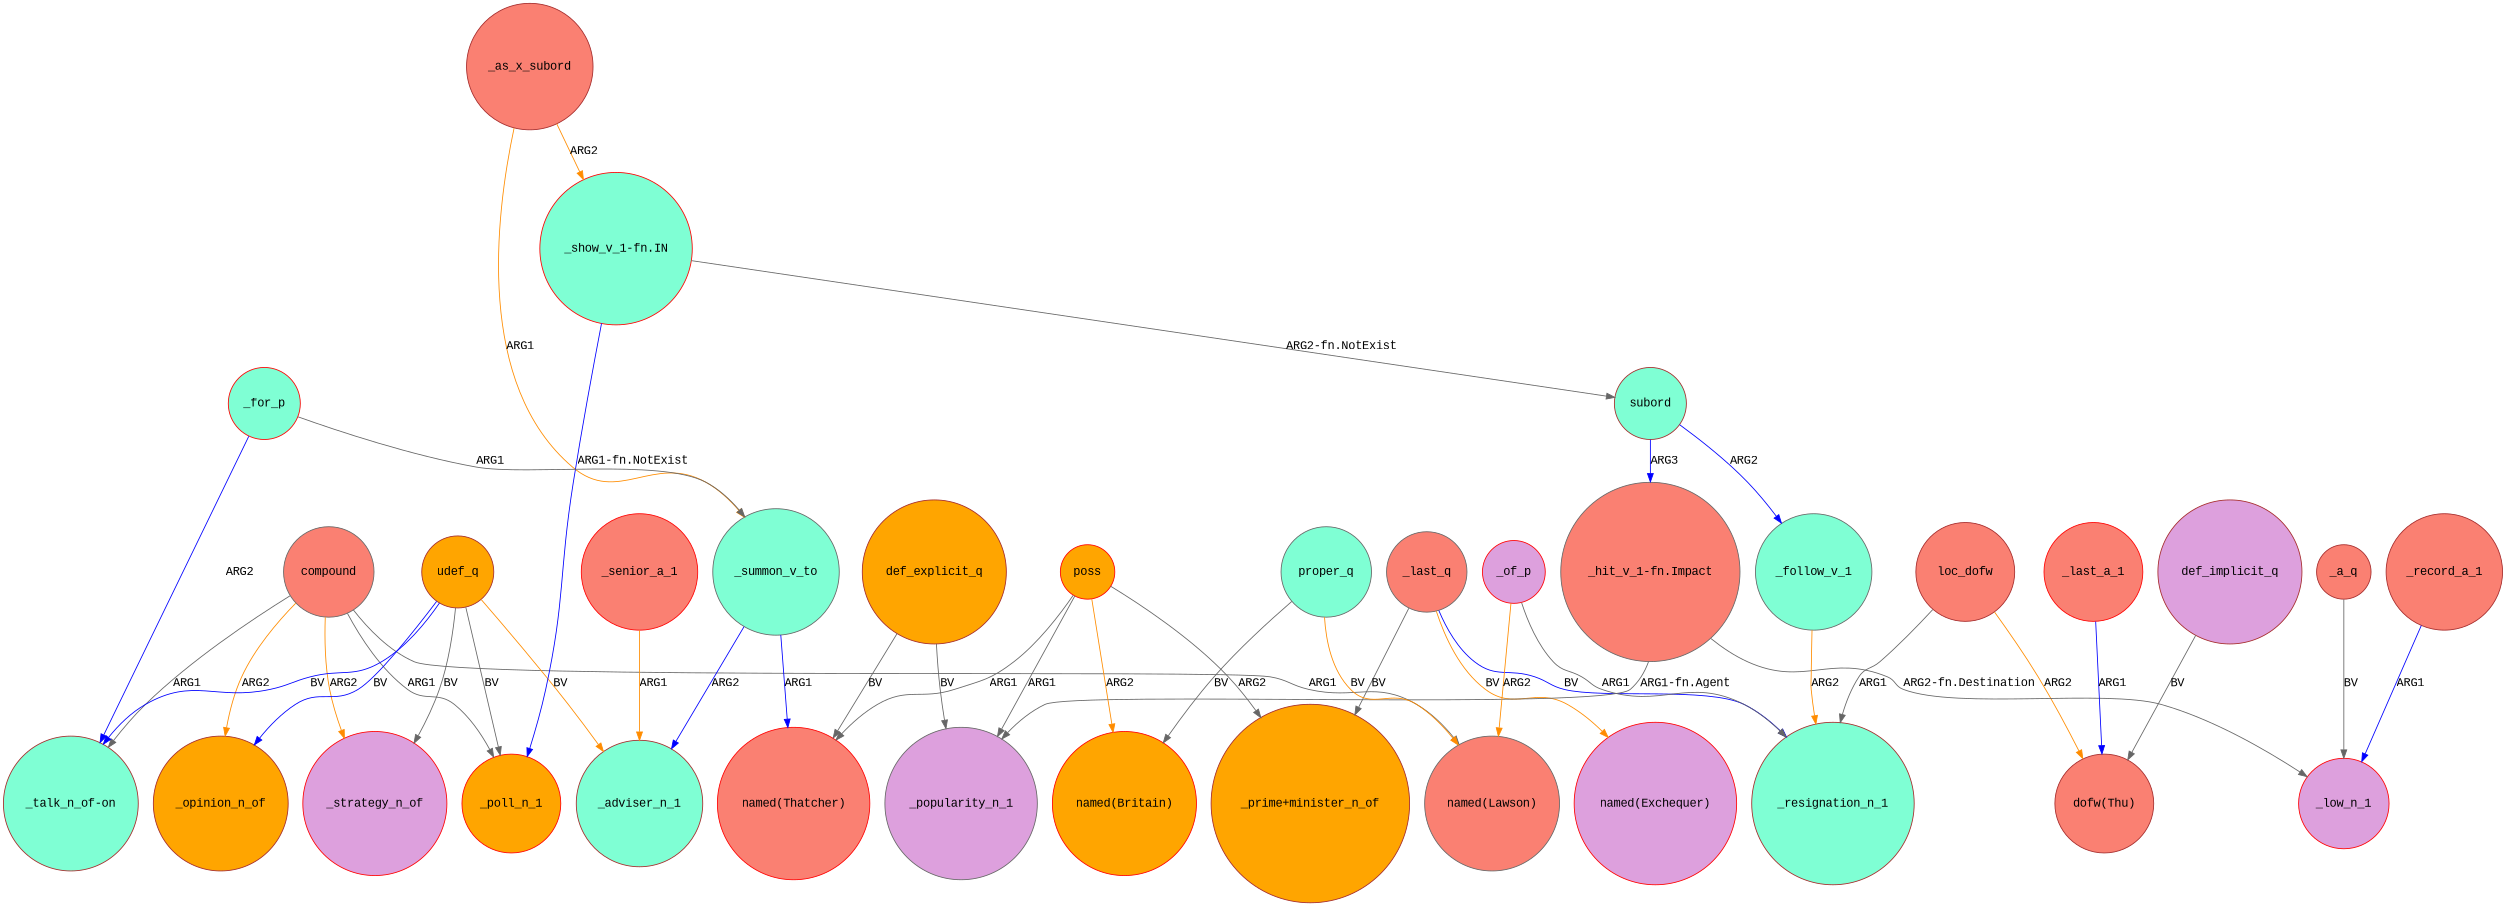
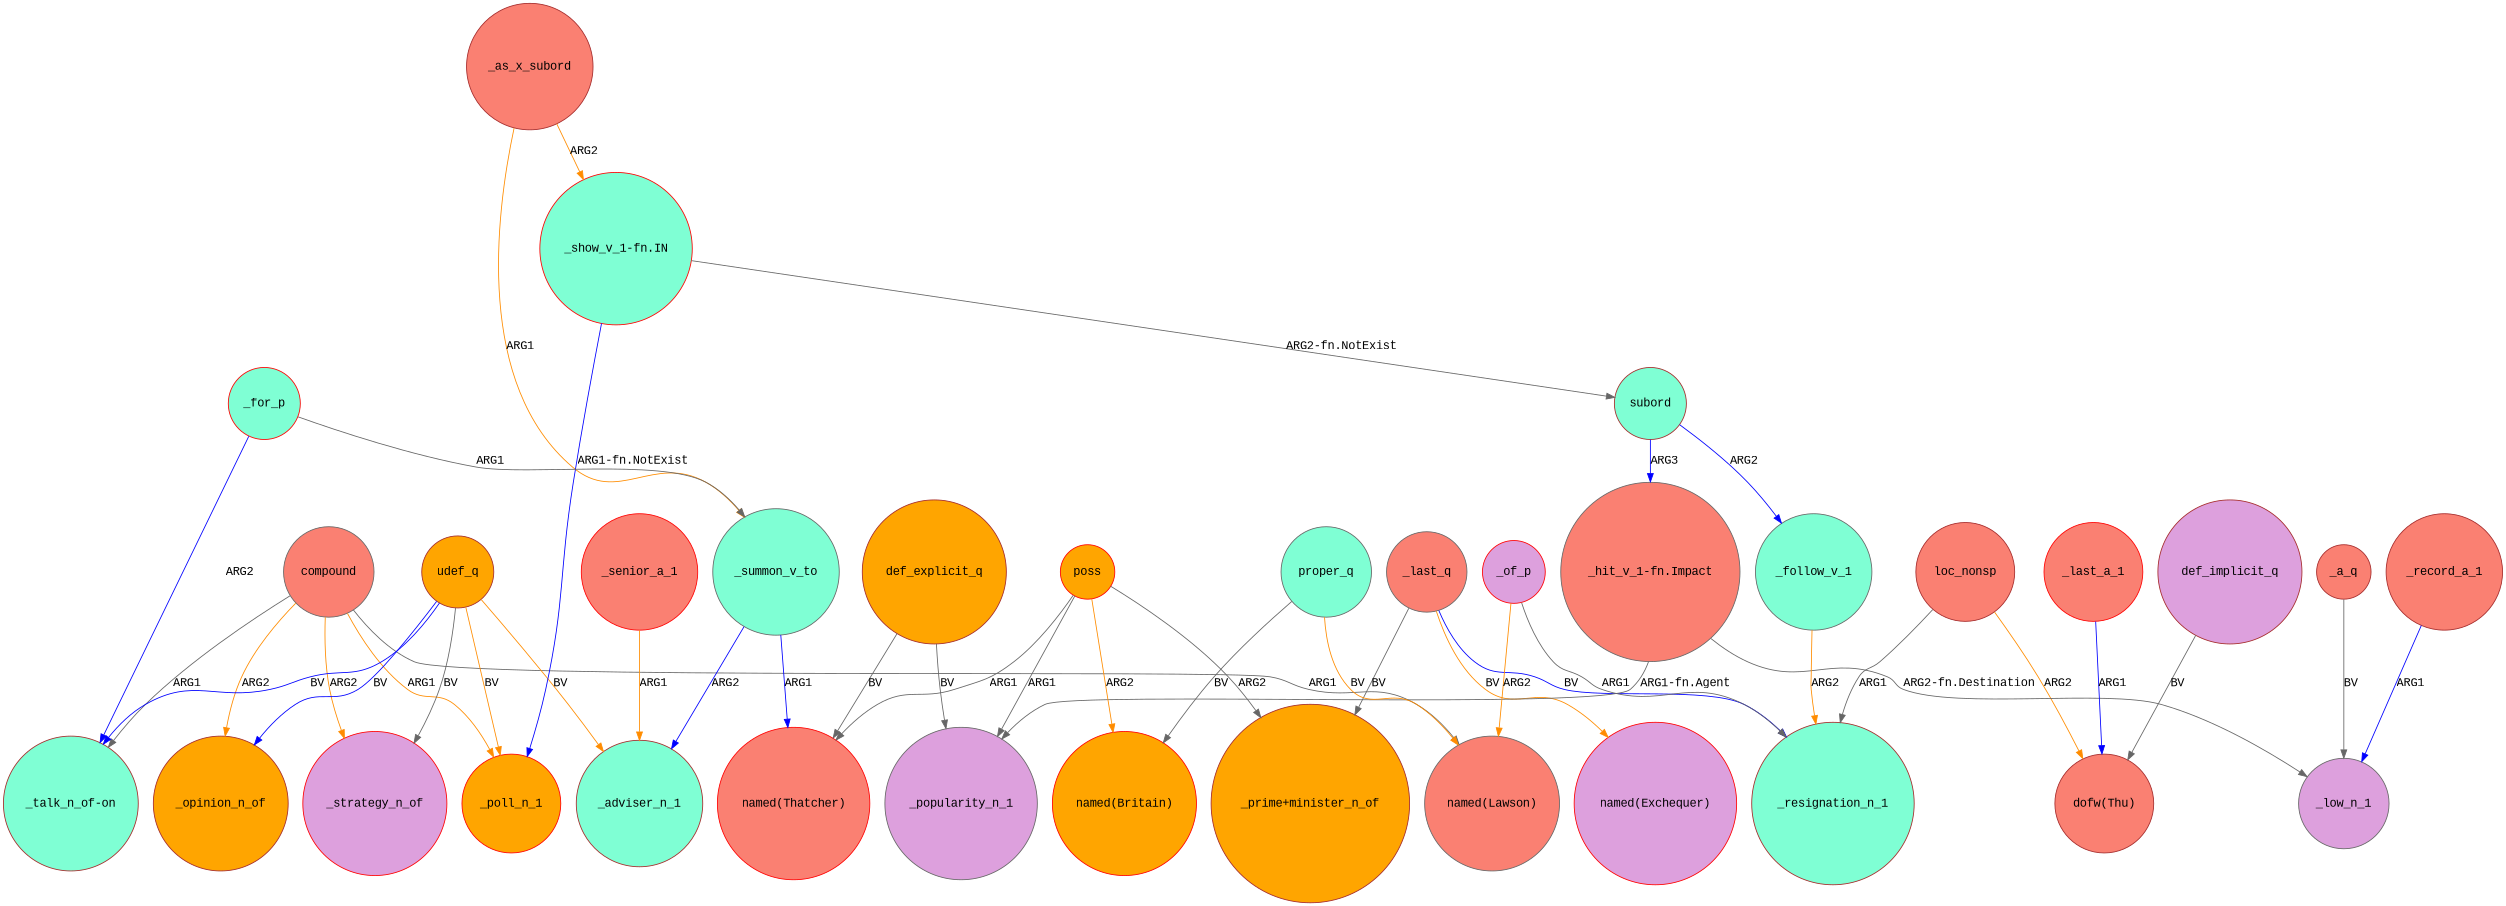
  digraph {
    fontname="Liberation Mono"
    node [color=brown fillcolor=salmon fontname="Liberation Mono" shape=circle style=filled]
    edge [color=gray40 fontname="Liberation Mono"]
    compound [color=gray40]
    _opinion_n_of [fillcolor=orange]
    "_talk_n_of-on" [fillcolor=aquamarine]
    _poll_n_1 [color=red fillcolor=orange]
    "named(Lawson)" [color=gray40]
    _strategy_n_of [color=red fillcolor=plum]
    udef_q [fillcolor=orange]
    _adviser_n_1 [fillcolor=aquamarine]
    n9 [color=gray40 label=_last_q]
    "_prime+minister_n_of" [fillcolor=orange]
    _resignation_n_1 [fillcolor=aquamarine]
    "named(Exchequer)" [color=red fillcolor=plum]
-   loc_nonsp [label=loc_dofw]
+   loc_nonsp
    "dofw(Thu)"
    "_hit_v_1-fn.Impact" [color=gray40]
-   _low_n_1 [color=red fillcolor=plum]
+   _low_n_1 [color=gray40 fillcolor=plum]
    _popularity_n_1 [color=gray40 fillcolor=plum]
    poss [color=red fillcolor=orange]
    "named(Thatcher)" [color=red]
    "named(Britain)" [color=red fillcolor=orange]
    _summon_v_to [color=gray40 fillcolor=aquamarine]
    _as_x_subord
    "_show_v_1-fn.IN" [color=red fillcolor=aquamarine]
    subord [fillcolor=aquamarine]
    _for_p [color=red fillcolor=aquamarine]
    _follow_v_1 [color=gray40 fillcolor=aquamarine]
    _record_a_1
    _last_a_1 [color=red]
    _senior_a_1 [color=red]
    def_explicit_q [fillcolor=orange]
    def_implicit_q [fillcolor=plum]
    proper_q [color=gray40 fillcolor=aquamarine]
    _a_q
    _of_p [color=red fillcolor=plum]
    compound -> _opinion_n_of [color=darkorange label=ARG2]
    compound -> "_talk_n_of-on" [label=ARG1]
-   compound -> _poll_n_1 [label=ARG1]
+   compound -> _poll_n_1 [color=darkorange label=ARG1]
    compound -> "named(Lawson)" [label=ARG1]
    compound -> _strategy_n_of [color=darkorange label=ARG2]
    udef_q -> _opinion_n_of [color=blue label=BV]
    udef_q -> "_talk_n_of-on" [color=blue label=BV]
-   udef_q -> _poll_n_1 [label=BV]
+   udef_q -> _poll_n_1 [color=darkorange label=BV]
    udef_q -> _strategy_n_of [label=BV]
    udef_q -> _adviser_n_1 [color=darkorange label=BV]
    n9 -> "_prime+minister_n_of" [label=BV]
    n9 -> _resignation_n_1 [color=blue label=BV]
    n9 -> "named(Exchequer)" [color=darkorange label=BV]
    loc_nonsp -> _resignation_n_1 [label=ARG1]
    loc_nonsp -> "dofw(Thu)" [color=darkorange label=ARG2]
    "_hit_v_1-fn.Impact" -> _low_n_1 [label="ARG2-fn.Destination"]
    "_hit_v_1-fn.Impact" -> _popularity_n_1 [label="ARG1-fn.Agent"]
    poss -> "_prime+minister_n_of" [label=ARG2]
    poss -> _popularity_n_1 [label=ARG1]
    poss -> "named(Thatcher)" [label=ARG1]
    poss -> "named(Britain)" [color=darkorange label=ARG2]
    _summon_v_to -> _adviser_n_1 [color=blue label=ARG2]
    _summon_v_to -> "named(Thatcher)" [color=blue label=ARG1]
    _as_x_subord -> _summon_v_to [color=darkorange label=ARG1]
    _as_x_subord -> "_show_v_1-fn.IN" [color=darkorange label=ARG2]
    "_show_v_1-fn.IN" -> _poll_n_1 [color=blue label="ARG1-fn.NotExist"]
    "_show_v_1-fn.IN" -> subord [label="ARG2-fn.NotExist"]
    subord -> "_hit_v_1-fn.Impact" [color=blue label=ARG3]
    subord -> _follow_v_1 [color=blue label=ARG2]
    _for_p -> "_talk_n_of-on" [color=blue label=ARG2]
    _for_p -> _summon_v_to [label=ARG1]
    _follow_v_1 -> _resignation_n_1 [color=darkorange label=ARG2]
    _record_a_1 -> _low_n_1 [color=blue label=ARG1]
    _last_a_1 -> "dofw(Thu)" [color=blue label=ARG1]
    _senior_a_1 -> _adviser_n_1 [color=darkorange label=ARG1]
    def_explicit_q -> _popularity_n_1 [label=BV]
    def_explicit_q -> "named(Thatcher)" [label=BV]
    def_implicit_q -> "dofw(Thu)" [label=BV]
    proper_q -> "named(Lawson)" [color=darkorange label=BV]
    proper_q -> "named(Britain)" [label=BV]
    _a_q -> _low_n_1 [label=BV]
    _of_p -> "named(Lawson)" [color=darkorange label=ARG2]
    _of_p -> _resignation_n_1 [label=ARG1]
  }
